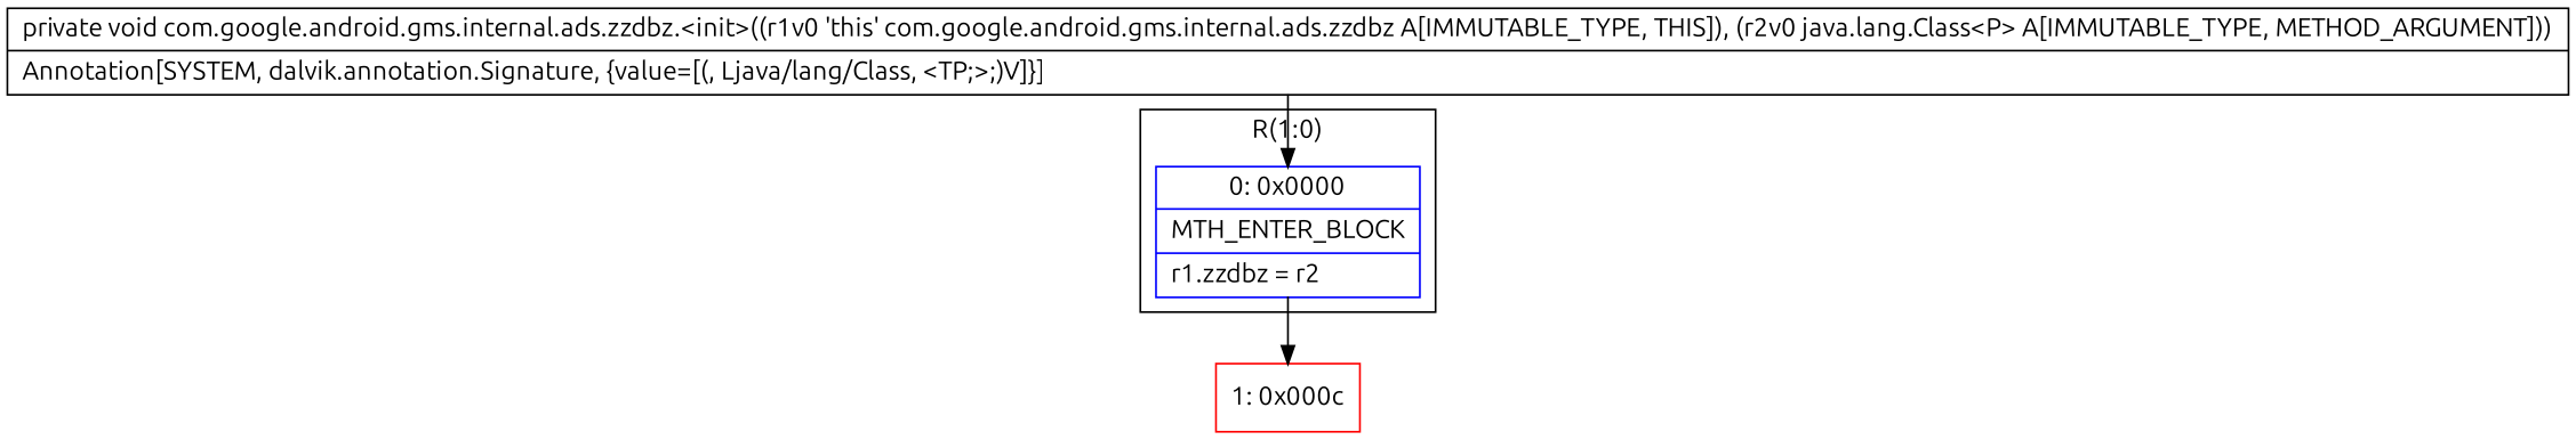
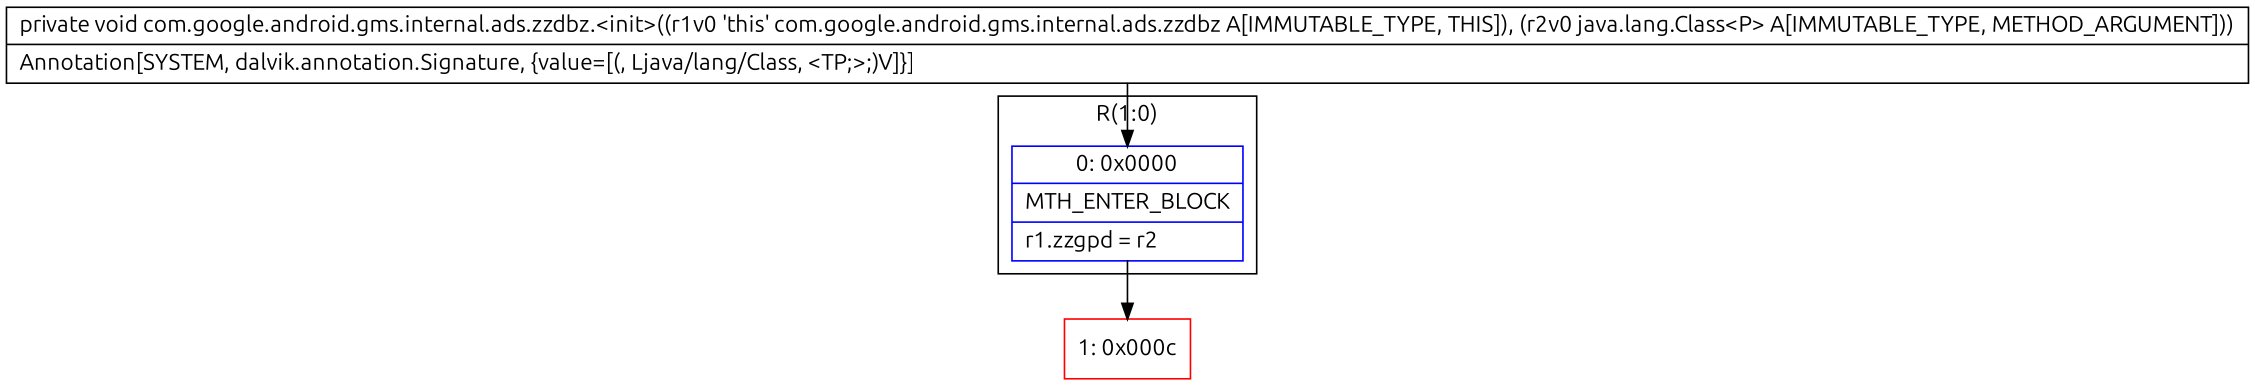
  digraph {
    fontname=Ubuntu
    node [shape=record fontname=Ubuntu]
    edge [fontname=Ubuntu]
-   n1 [color=blue label="{0\:\ 0x0000|MTH_ENTER_BLOCK\l|r1.zzdbz = r2\l}"]
+   n1 [color=blue label="{0\:\ 0x0000|MTH_ENTER_BLOCK\l|r1.zzgpd = r2\l}"]
    n2 [color=red label="{1\:\ 0x000c}"]
    n3 [label="{private void com.google.android.gms.internal.ads.zzdbz.\<init\>((r1v0 'this' com.google.android.gms.internal.ads.zzdbz A[IMMUTABLE_TYPE, THIS]), (r2v0 java.lang.Class\<P\> A[IMMUTABLE_TYPE, METHOD_ARGUMENT]))  | Annotation[SYSTEM, dalvik.annotation.Signature, \{value=[(, Ljava\/lang\/Class, \<TP;\>;)V]\}]\l}"]
    subgraph cluster_1 {
      label="R(1:0)"
      n1
    }
    n1 -> n2
    n3 -> n1
  }
